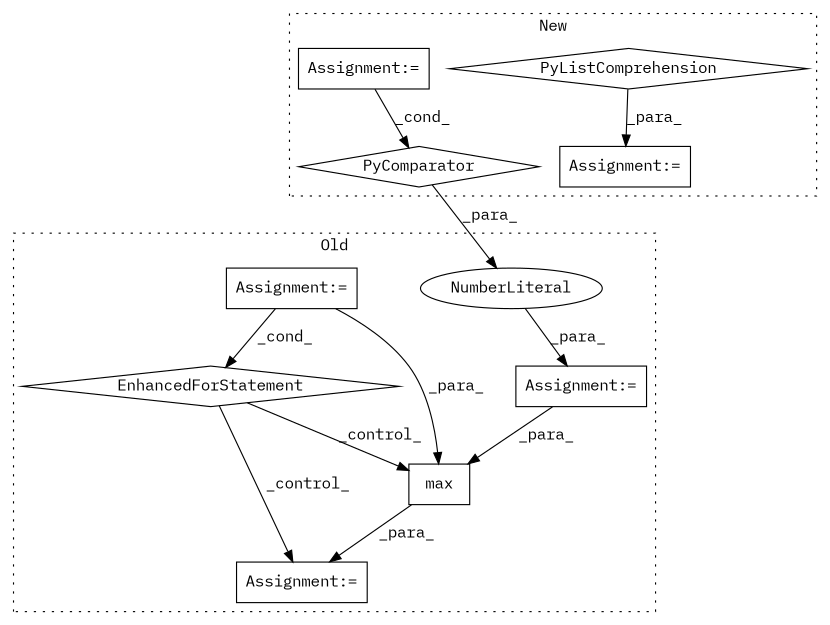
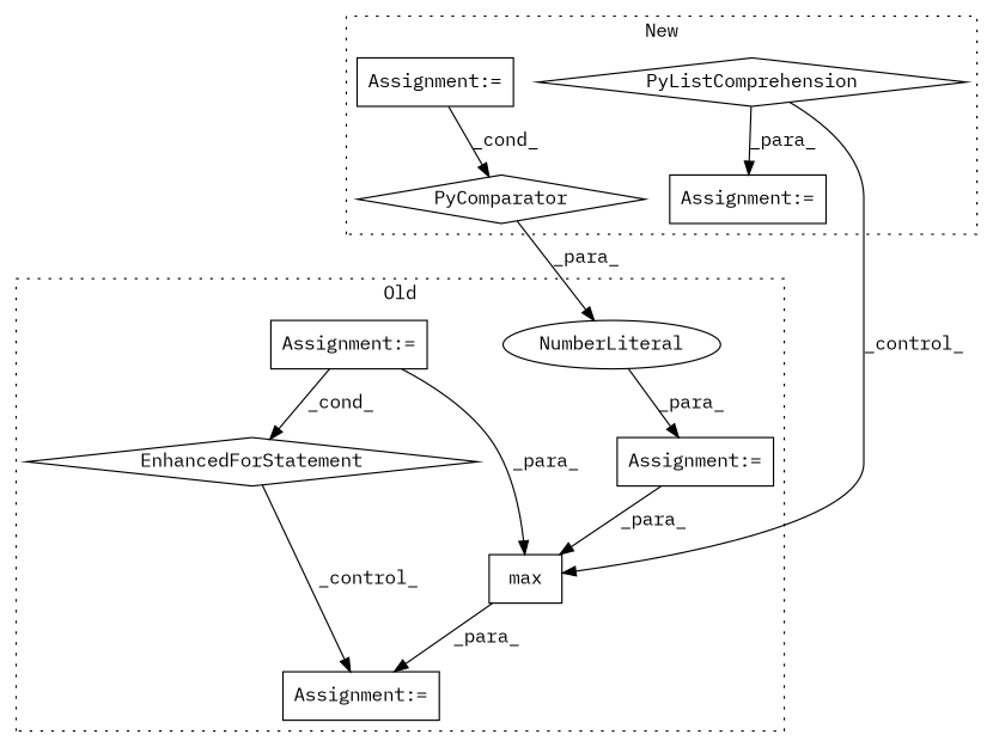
  digraph {
    fontname="IBM Plex Mono"
    node [a=7 fontname="IBM Plex Mono" l=1 s="4820,4909" shape=box]
    edge [fontname="IBM Plex Mono"]
    n1 [a=32 l="4,1" label=max s="4934,4987"]
    n2 [label="Assignment:=" s=4933]
    n3 [label="Assignment:=" s=4729]
    n4 [a=34 l=3 label=NumberLiteral s=4730 shape=ellipse]
    n5 [a=70 l="65,2" label=EnhancedForStatement shape=diamond]
    n6 [l="65,2" label="Assignment:="]
    n7 [a=113 l=43 label=PyComparator s=4929 shape=diamond]
    n8 [l=43 label="Assignment:=" s=4929]
    n9 [label="Assignment:=" s=4774]
    n10 [a=109 l=170 label=PyListComprehension s=4810 shape=diamond]
    subgraph cluster_1 {
      label=Old
      style=dotted
      n1
      n2
      n3
      n4
      n5
      n6
    }
    subgraph cluster_2 {
      label=New
      style=dotted
      n7
      n8
      n9
      n10
    }
    n1 -> n2 [label=_para_]
    n3 -> n1 [label=_para_]
    n4 -> n3 [label=_para_]
-   n5 -> n1 [label=_control_]
+   n10 -> n1 [label=_control_]
    n5 -> n2 [label=_control_]
    n6 -> n1 [label=_para_]
    n6 -> n5 [label=_cond_]
    n7 -> n4 [label=_para_]
    n8 -> n7 [label=_cond_]
    n10 -> n9 [label=_para_]
  }
